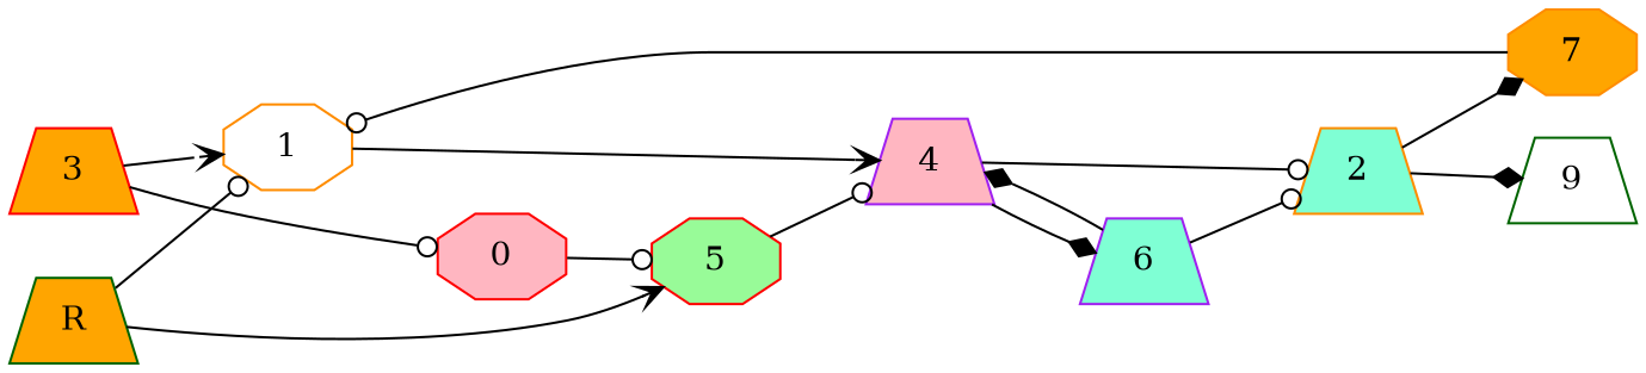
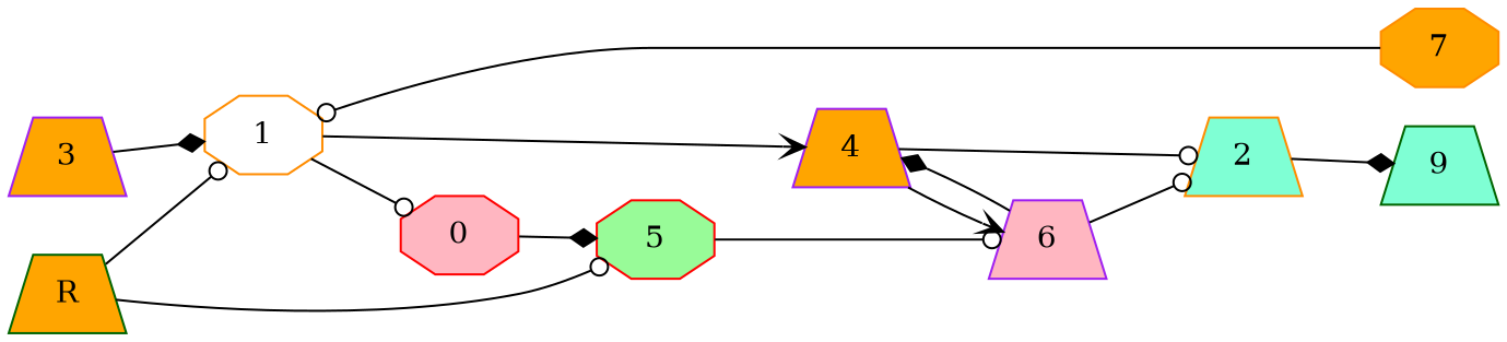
  digraph {
    rankdir=LR
    node [color=darkorange fillcolor=orange shape=trapezium style=filled]
    edge [arrowhead=odot]
    1 [fillcolor=white shape=octagon]
    n2 [color=red fillcolor=lightpink label=0 shape=octagon]
-   4 [color=purple fillcolor=lightpink]
-   6 [color=purple fillcolor=aquamarine]
+   4 [color=purple]
+   6 [color=purple fillcolor=lightpink]
    2 [fillcolor=aquamarine]
    5 [color=red fillcolor=palegreen shape=octagon]
    7 [shape=octagon]
-   9 [color=darkgreen fillcolor=white]
-   3 [color=red]
+   9 [color=darkgreen fillcolor=aquamarine]
+   3 [color=purple]
    R [color=darkgreen]
-   3 -> n2
+   1 -> n2
    1 -> 4 [arrowhead=vee]
-   n2 -> 5
-   4 -> 6 [arrowhead=diamond]
+   n2 -> 5 [arrowhead=diamond]
+   4 -> 6 [arrowhead=vee]
    4 -> 2
    6 -> 4 [arrowhead=diamond]
    6 -> 2
-   2 -> 7 [arrowhead=diamond]
    2 -> 9 [arrowhead=diamond]
-   5 -> 4
+   5 -> 6
    7 -> 1
-   3 -> 1 [arrowhead=vee]
+   3 -> 1 [arrowhead=diamond]
    R -> 1
-   R -> 5 [arrowhead=vee]
+   R -> 5
  }
